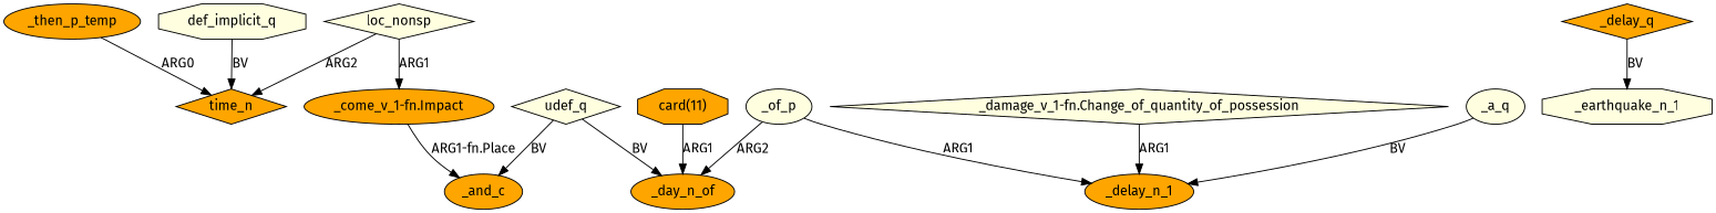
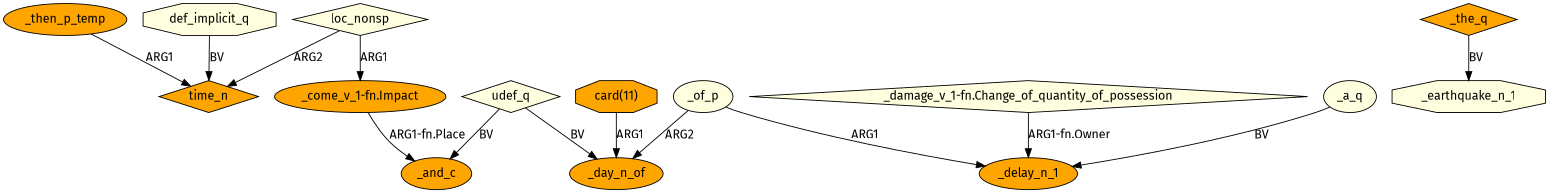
  digraph {
    fontname="Fira Sans"
    node [fillcolor=orange fontname="Fira Sans" shape=ellipse style=filled]
    edge [fontname="Fira Sans"]
    time_n [shape=diamond]
    _then_p_temp
    "card(11)" [shape=octagon]
    _day_n_of
    loc_nonsp [fillcolor=lightyellow shape=diamond]
    "_come_v_1-fn.Impact"
    _and_c
    _of_p [fillcolor=lightyellow]
    _delay_n_1
    udef_q [fillcolor=lightyellow shape=diamond]
    _a_q [fillcolor=lightyellow]
    "_damage_v_1-fn.Change_of_quantity_of_possession" [fillcolor=lightyellow shape=diamond]
    def_implicit_q [fillcolor=lightyellow shape=octagon]
-   _the_q [shape=diamond label=_delay_q]
+   _the_q [shape=diamond]
    _earthquake_n_1 [fillcolor=lightyellow shape=octagon]
-   _then_p_temp -> time_n [label=ARG0]
+   _then_p_temp -> time_n [label=ARG1]
    "card(11)" -> _day_n_of [label=ARG1]
    loc_nonsp -> time_n [label=ARG2]
    loc_nonsp -> "_come_v_1-fn.Impact" [label=ARG1]
    "_come_v_1-fn.Impact" -> _and_c [label="ARG1-fn.Place"]
    _of_p -> _day_n_of [label=ARG2]
    _of_p -> _delay_n_1 [label=ARG1]
    udef_q -> _day_n_of [label=BV]
    udef_q -> _and_c [label=BV]
    _a_q -> _delay_n_1 [label=BV]
-   "_damage_v_1-fn.Change_of_quantity_of_possession" -> _delay_n_1 [label=ARG1]
+   "_damage_v_1-fn.Change_of_quantity_of_possession" -> _delay_n_1 [label="ARG1-fn.Owner"]
    def_implicit_q -> time_n [label=BV]
    _the_q -> _earthquake_n_1 [label=BV]
  }
